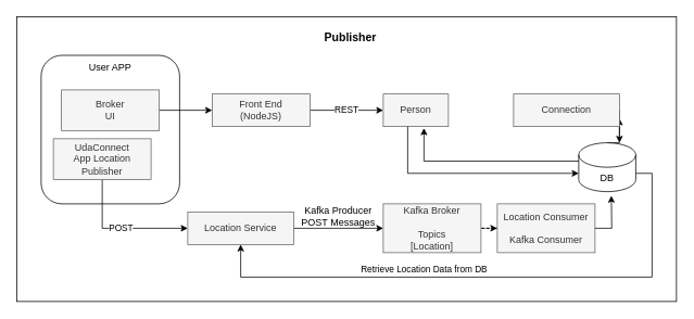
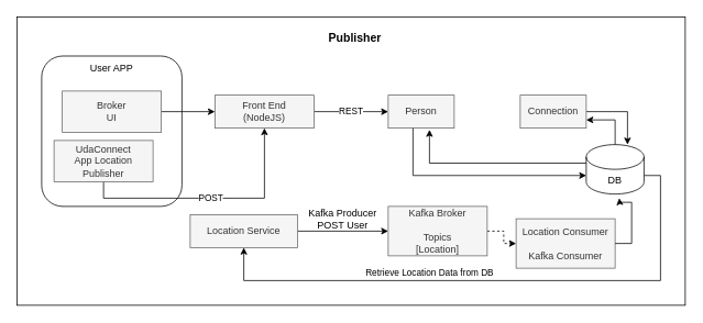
  <mxCell id="0" />
  <mxCell id="1" parent="0" />
  <mxCell id="2" value="" style="rounded=0;whiteSpace=wrap;html=1;glass=0;shadow=0;" parent="1" vertex="1"><mxGeometry x="20" y="20" width="810" height="350" as="geometry" /></mxCell>
  <mxCell id="3" value="REST" style="edgeStyle=orthogonalEdgeStyle;rounded=0;orthogonalLoop=1;jettySize=auto;html=1;exitX=1;exitY=0.5;exitDx=0;exitDy=0;entryX=0;entryY=0.5;entryDx=0;entryDy=0;" parent="1" source="4" edge="1" target="20"><mxGeometry relative="1" as="geometry"><mxPoint x="460" y="135" as="targetPoint" /></mxGeometry></mxCell>
  <mxCell id="4" value="Front End&lt;br&gt;(NodeJS)" style="rounded=0;whiteSpace=wrap;html=1;fillColor=#f5f5f5;strokeColor=#666666;fontColor=#333333;" parent="1" vertex="1"><mxGeometry x="260" y="115" width="120" height="40" as="geometry" /></mxCell>
  <mxCell id="5" style="edgeStyle=orthogonalEdgeStyle;rounded=0;orthogonalLoop=1;jettySize=auto;html=1;entryX=0;entryY=0.5;entryDx=0;entryDy=0;dashed=1;" parent="1" source="6" target="18" edge="1"><mxGeometry relative="1" as="geometry" /></mxCell>
  <mxCell id="6" value="Kafka Broker&lt;br&gt;&lt;br&gt;Topics &lt;br&gt;[Location]" style="whiteSpace=wrap;html=1;fillColor=#f5f5f5;strokeColor=#666666;fontColor=#333333;rounded=0;" parent="1" vertex="1"><mxGeometry x="470" y="250" width="120" height="60" as="geometry" /></mxCell>
  <mxCell id="7" value="User APP" style="rounded=1;whiteSpace=wrap;html=1;gradientColor=none;imageVerticalAlign=top;horizontal=1;verticalAlign=top;" parent="1" vertex="1"><mxGeometry x="50" y="67.5" width="170" height="182.5" as="geometry" /></mxCell>
  <mxCell id="8" value="Publisher" style="text;html=1;strokeColor=none;fillColor=none;align=center;verticalAlign=middle;whiteSpace=wrap;rounded=0;fontStyle=1;fontSize=14;" parent="1" vertex="1"><mxGeometry x="390" y="30" width="80" height="30" as="geometry" /></mxCell>
- <mxCell id="9" value="POST" style="edgeStyle=orthogonalEdgeStyle;rounded=0;orthogonalLoop=1;jettySize=auto;html=1;exitX=0.5;exitY=1;exitDx=0;exitDy=0;entryX=0;entryY=0.5;entryDx=0;entryDy=0;" parent="1" source="10" target="14" edge="1"><mxGeometry relative="1" as="geometry"><mxPoint x="230" y="280" as="targetPoint" /><mxPoint as="offset" /></mxGeometry></mxCell>
+ <mxCell id="9" value="POST" style="edgeStyle=orthogonalEdgeStyle;rounded=0;orthogonalLoop=1;jettySize=auto;html=1;exitX=0.5;exitY=1;exitDx=0;exitDy=0;" parent="1" source="10" target="4" edge="1"><mxGeometry relative="1" as="geometry"><mxPoint x="230" y="280" as="targetPoint" /><mxPoint as="offset" /></mxGeometry></mxCell>
  <mxCell id="10" value="UdaConnect&lt;br&gt;App Location Publisher" style="rounded=0;whiteSpace=wrap;html=1;fillColor=#f5f5f5;strokeColor=#666666;fontColor=#333333;" parent="1" vertex="1"><mxGeometry x="65" y="170" width="120" height="50" as="geometry" /></mxCell>
  <mxCell id="11" style="edgeStyle=orthogonalEdgeStyle;rounded=0;orthogonalLoop=1;jettySize=auto;html=1;exitX=1;exitY=0.5;exitDx=0;exitDy=0;entryX=0;entryY=0.5;entryDx=0;entryDy=0;" parent="1" source="12" target="4" edge="1"><mxGeometry relative="1" as="geometry" /></mxCell>
  <mxCell id="12" value="Broker&lt;br&gt;UI" style="rounded=0;whiteSpace=wrap;html=1;fillColor=#f5f5f5;strokeColor=#666666;fontColor=#333333;" parent="1" vertex="1"><mxGeometry x="75" y="110" width="120" height="50" as="geometry" /></mxCell>
  <mxCell id="13" value="&lt;br&gt;" style="edgeStyle=orthogonalEdgeStyle;rounded=0;orthogonalLoop=1;jettySize=auto;html=1;entryX=0;entryY=0.5;entryDx=0;entryDy=0;" parent="1" source="14" target="6" edge="1"><mxGeometry relative="1" as="geometry" /></mxCell>
  <mxCell id="14" value="Location Service" style="whiteSpace=wrap;html=1;fillColor=#f5f5f5;strokeColor=#666666;fontColor=#333333;rounded=0;verticalAlign=middle;" parent="1" vertex="1"><mxGeometry x="230" y="260" width="130" height="40" as="geometry" /></mxCell>
  <mxCell id="15" value="Retrieve Location Data from DB" style="edgeStyle=orthogonalEdgeStyle;rounded=0;orthogonalLoop=1;jettySize=auto;html=1;exitX=1;exitY=0;exitDx=0;exitDy=37.5;exitPerimeter=0;entryX=0.5;entryY=1;entryDx=0;entryDy=0;" edge="1" parent="1" source="17" target="14"><mxGeometry x="0.235" y="-10" relative="1" as="geometry"><Array as="points"><mxPoint x="800" y="213" /><mxPoint x="800" y="340" /><mxPoint x="295" y="340" /></Array><mxPoint as="offset" /></mxGeometry></mxCell>
  <mxCell id="16" style="edgeStyle=orthogonalEdgeStyle;rounded=0;orthogonalLoop=1;jettySize=auto;html=1;exitX=0.5;exitY=0;exitDx=0;exitDy=0;exitPerimeter=0;entryX=1;entryY=0.75;entryDx=0;entryDy=0;" edge="1" parent="1" source="17" target="22"><mxGeometry relative="1" as="geometry" /></mxCell>
  <mxCell id="17" value="DB" style="shape=cylinder3;whiteSpace=wrap;html=1;boundedLbl=1;backgroundOutline=1;size=15;" parent="1" vertex="1"><mxGeometry x="710" y="175" width="70" height="60" as="geometry" /></mxCell>
- <mxCell id="18" value="Location Consumer&lt;br&gt;&lt;br&gt;Kafka Consumer" style="whiteSpace=wrap;html=1;fillColor=#f5f5f5;strokeColor=#666666;fontColor=#333333;rounded=0;" parent="1" vertex="1"><mxGeometry x="610" y="250" width="120" height="60" as="geometry" /></mxCell>
+ <mxCell id="18" value="Location Consumer&lt;br&gt;&lt;br&gt;Kafka Consumer" style="whiteSpace=wrap;html=1;fillColor=#f5f5f5;strokeColor=#666666;fontColor=#333333;rounded=0;" parent="1" vertex="1"><mxGeometry x="625" y="265" width="120" height="60" as="geometry" /></mxCell>
  <mxCell id="19" style="edgeStyle=orthogonalEdgeStyle;rounded=0;orthogonalLoop=1;jettySize=auto;html=1;exitX=1;exitY=0.5;exitDx=0;exitDy=0;" parent="1" source="18" edge="1"><mxGeometry relative="1" as="geometry"><mxPoint x="750" y="240" as="targetPoint" /></mxGeometry></mxCell>
  <mxCell id="20" value="Person" style="rounded=0;whiteSpace=wrap;html=1;fillColor=#f5f5f5;strokeColor=#666666;fontColor=#333333;" vertex="1" parent="1"><mxGeometry x="470" y="115" width="80" height="40" as="geometry" /></mxCell>
  <mxCell id="21" style="edgeStyle=orthogonalEdgeStyle;rounded=0;orthogonalLoop=1;jettySize=auto;html=1;exitX=1;exitY=0.5;exitDx=0;exitDy=0;" edge="1" parent="1" source="22" target="17"><mxGeometry relative="1" as="geometry"><Array as="points"><mxPoint x="760" y="135" /></Array></mxGeometry></mxCell>
- <mxCell id="22" value="Connection" style="rounded=0;whiteSpace=wrap;html=1;fillColor=#f5f5f5;strokeColor=#666666;fontColor=#333333;" vertex="1" parent="1"><mxGeometry x="630" y="115" width="130" height="40" as="geometry" /></mxCell>
+ <mxCell id="22" value="Connection" style="rounded=0;whiteSpace=wrap;html=1;fillColor=#f5f5f5;strokeColor=#666666;fontColor=#333333;" vertex="1" parent="1"><mxGeometry x="630" y="115" width="80" height="40" as="geometry" /></mxCell>
  <mxCell id="23" style="edgeStyle=orthogonalEdgeStyle;rounded=0;orthogonalLoop=1;jettySize=auto;html=1;entryX=0;entryY=0;entryDx=0;entryDy=37.5;entryPerimeter=0;strokeColor=default;" edge="1" parent="1" source="20" target="17"><mxGeometry relative="1" as="geometry"><Array as="points"><mxPoint x="500" y="213" /></Array></mxGeometry></mxCell>
  <mxCell id="24" style="edgeStyle=orthogonalEdgeStyle;rounded=0;orthogonalLoop=1;jettySize=auto;html=1;exitX=0;exitY=0;exitDx=0;exitDy=22.5;exitPerimeter=0;entryX=0.625;entryY=1.05;entryDx=0;entryDy=0;entryPerimeter=0;" edge="1" parent="1" source="17" target="20"><mxGeometry relative="1" as="geometry" /></mxCell>
- <mxCell id="25" value="Kafka Producer POST Messages" style="text;html=1;strokeColor=none;fillColor=none;align=center;verticalAlign=middle;whiteSpace=wrap;rounded=0;" vertex="1" parent="1"><mxGeometry x="360" y="250" width="110" height="30" as="geometry" /></mxCell>
+ <mxCell id="25" value="Kafka Producer POST User" style="text;html=1;strokeColor=none;fillColor=none;align=center;verticalAlign=middle;whiteSpace=wrap;rounded=0;" vertex="1" parent="1"><mxGeometry x="360" y="250" width="110" height="30" as="geometry" /></mxCell>
